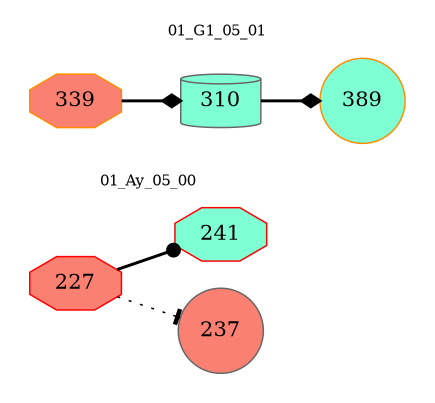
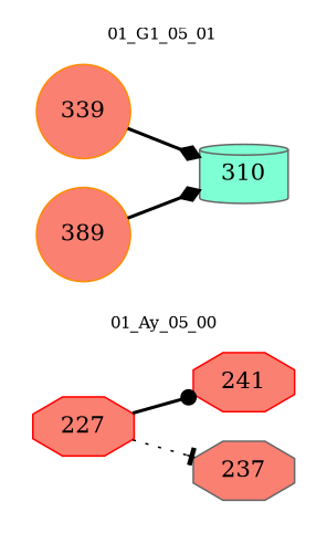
  digraph {
    rankdir=LR
    node [color=gray40 fillcolor=salmon shape=circle style=filled]
    edge [arrowhead=diamond color=black style=bold]
-   n1 [label=237]
+   n1 [label=237 shape=octagon]
    n2 [color=red label=227 shape=octagon]
-   n3 [color=red fillcolor=aquamarine label=241 shape=octagon]
-   n4 [color=darkorange label=339 shape=octagon]
+   n3 [color=red label=241 shape=octagon]
+   n4 [color=darkorange label=339]
    n5 [fillcolor=aquamarine label=310 shape=cylinder]
-   n6 [color=darkorange fillcolor=aquamarine label=389]
+   n6 [color=darkorange label=389]
    subgraph cluster_1 {
      color=white
      fontsize=10
      label="01_Ay_05_00"
      n1
      n2
      n3
    }
    subgraph cluster_2 {
      color=white
      fontsize=10
      label="01_G1_05_01"
      n4
      n5
      n6
    }
    n2 -> n1 [arrowhead=tee style=dotted]
    n2 -> n3 [arrowhead=dot]
    n4 -> n5
-   n5 -> n6
+   n6 -> n5
  }
